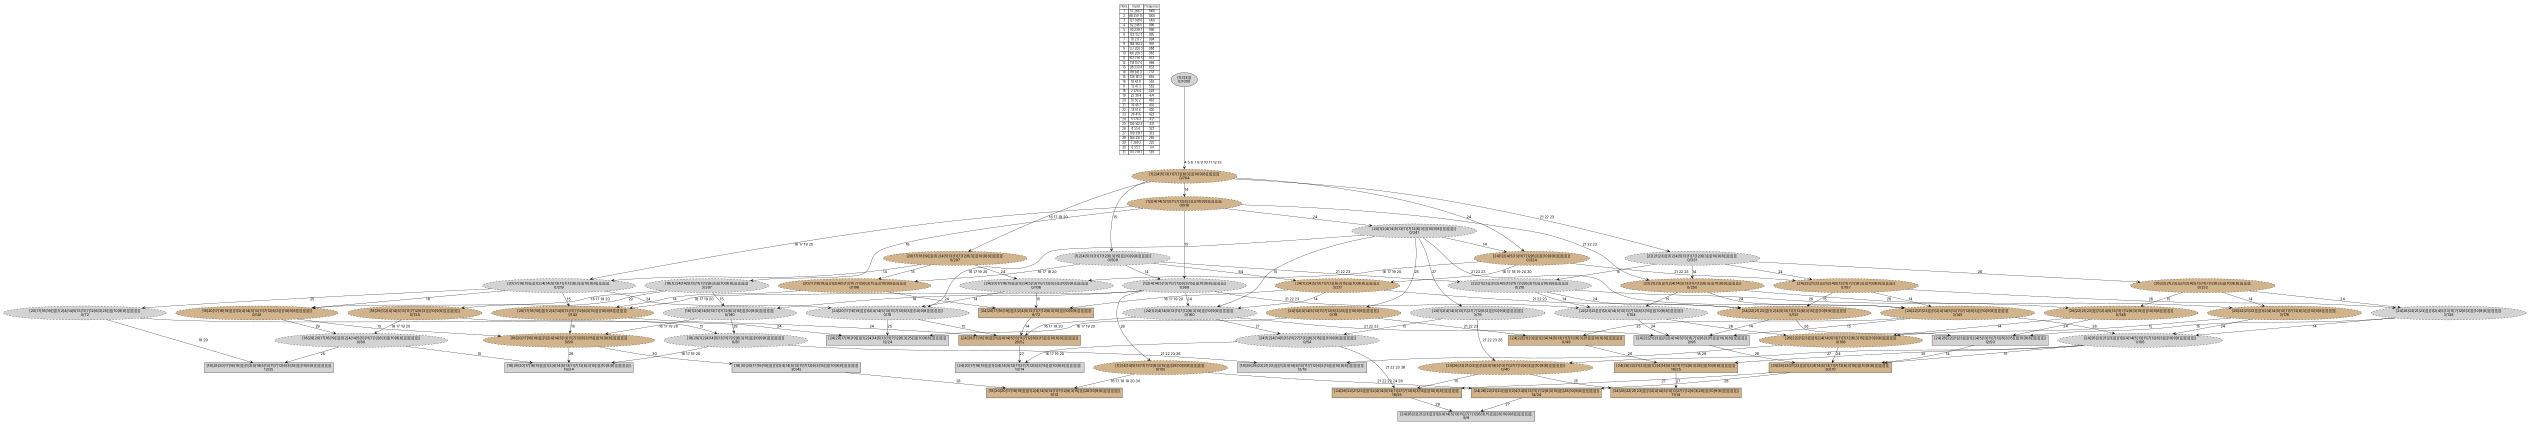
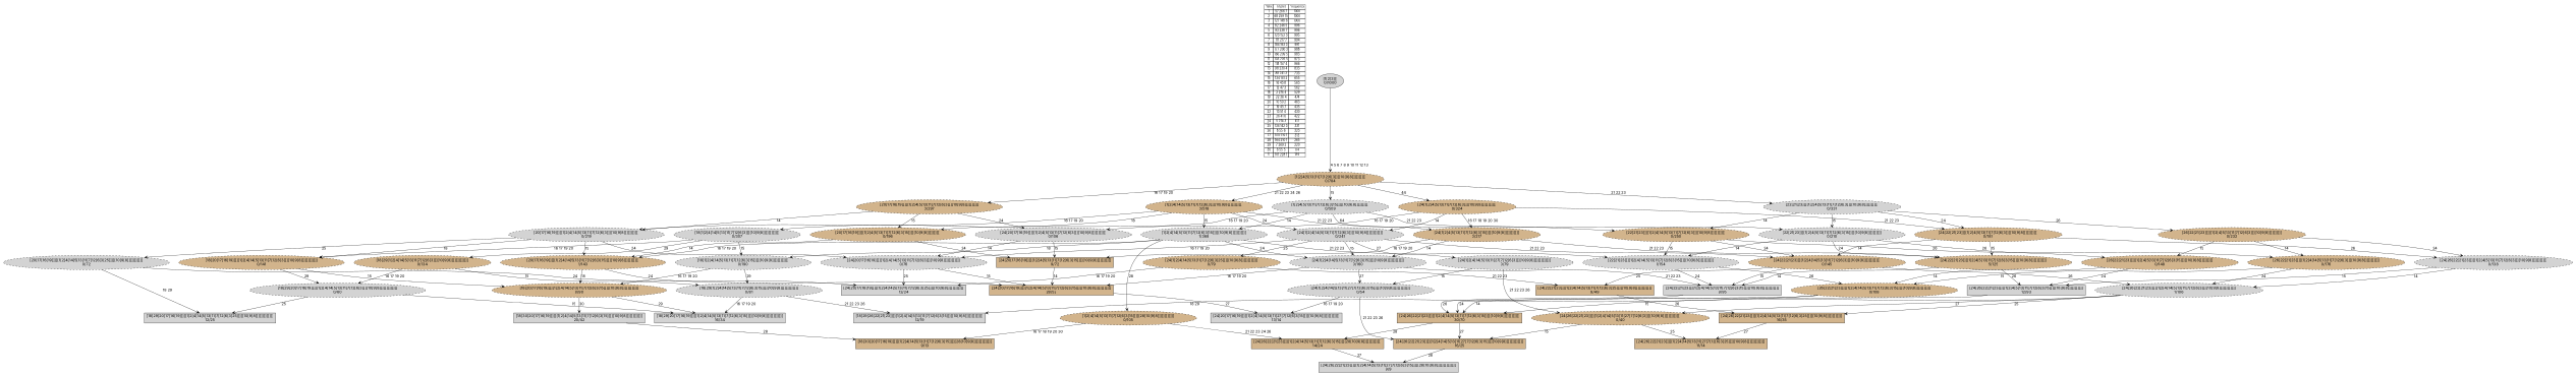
  digraph {
    fontname=Inter
    nodesep=0.5
    node [fontname=Inter fillcolor=tan style="dashed,filled"]
    edge [arrowhead=vee fontname=Inter]
    n1 [fontsize=11 label=< <table border="0" cellborder="1" cellspacing="0"><tr><td>Helix</td><td>Triplet</td><td>Frequency</td></tr> <tr><td>1</td><td>57 266 7</td><td>1000</td></tr> <tr><td>2</td><td>68 259 15</td><td>1000</td></tr> <tr><td>3</td><td>127 148 6</td><td>1000</td></tr> <tr><td>4</td><td>82 246 5</td><td>996</td></tr> <tr><td>5</td><td>93 238 7</td><td>996</td></tr> <tr><td>6</td><td>123 152 3</td><td>995</td></tr> <tr><td>7</td><td>111 217 7</td><td>994</td></tr> <tr><td>8</td><td>184 193 3</td><td>991</td></tr> <tr><td>9</td><td>177 200 3</td><td>988</td></tr> <tr><td>10</td><td>166 209 5</td><td>983</td></tr> <tr><td>11</td><td>103 226 5</td><td>973</td></tr> <tr><td>12</td><td>118 157 4</td><td>966</td></tr> <tr><td>13</td><td>98 230 4</td><td>833</td></tr> <tr><td>14</td><td>88 241 3</td><td>733</td></tr> <tr><td>15</td><td>134 141 2</td><td>655</td></tr> <tr><td>16</td><td>16 43 8</td><td>563</td></tr> <tr><td>17</td><td>12 47 3</td><td>562</td></tr> <tr><td>18</td><td>2 274 4</td><td>529</td></tr> <tr><td>19</td><td>22 36 4</td><td>474</td></tr> <tr><td>20</td><td>10 50 2</td><td>463</td></tr> <tr><td>21</td><td>19 45 7</td><td>435</td></tr> <tr><td>22</td><td>13 51 4</td><td>430</td></tr> <tr><td>23</td><td>26 41 6</td><td>422</td></tr> <tr><td>24</td><td>5 274 3</td><td>417</td></tr> <tr><td>25</td><td>134 142 3</td><td>331</td></tr> <tr><td>26</td><td>8 55 6</td><td>323</td></tr> <tr><td>27</td><td>109 219 1</td><td>313</td></tr> <tr><td>28</td><td>164 210 1</td><td>265</td></tr> <tr><td>29</td><td>7 269 2</td><td>220</td></tr> <tr><td>30</td><td>6 55 5</td><td>174</td></tr> <tr><td>31</td><td>101 228 1</td><td>139</td></tr> </table>> shape=plaintext fillcolor="" style=""]
    n2 [label="[24[26[22[21[23]]]][1[2[4[14[5[13[11[7[12[6[3[15]]]][10[9[8]]]]]]]]]]]]\n30/70" shape=box style=filled]
    n3 [label="[24[26[22[21[23]]]][1[2[4[14[5[13[11[27[7[12[6[3[15]]]][10[9[8]]]]]]]]]]]]]\n16/25" shape=box style=filled]
    n4 [label="[24[26[22[21[23]]]][1[2[4[14[5[13[11[7[12[6[3[15]]]][28[10[9[8]]]]]]]]]]]]]\n14/24" shape=box style=filled]
    n5 [fillcolor=lightgrey label="[24[26[22[21[23]]]][1[2[4[14[5[13[11[27[7[12[6[3[15]]]][28[10[9[8]]]]]]]]]]]]]]\n9/9" shape=box style=filled]
    n6 [label="[24[20[17[16[19]]]][1[2[4[14[5[13[11[7[12[6[3[15]]]][10[9[8]]]]]]]]]]]]\n28/52" shape=box style=filled]
    n7 [fillcolor=lightgrey label="[24[20[17[16[19]]]][1[2[4[14[5[13[11[27[7[12[6[3[15]]]][10[9[8]]]]]]]]]]]]]\n13/14" shape=box style=filled]
    n8 [fillcolor=lightgrey label="[18[30[20[17[16[19]]]]][1[2[4[14[5[13[11[7[12[6[3[15]]]][10[9[8]]]]]]]]]]]]\n20/42" shape=box style=filled]
    n9 [label="[18[30[20[17[16[19]]]]][1[2[4[14[5[13[11[7[12[6[3[15]]]][28[10[9[8]]]]]]]]]]]]]\n9/13" shape=box style=filled]
    n10 [label="[24[26[22[21[23]]]][1[2[4[14[5[13[11[7[12[6[3[25]]]][10[9[8]]]]]]]]]]]]\n16/35" shape=box style=filled]
    n11 [label="[24[26[22[21[23]]]][1[2[4[14[5[13[11[27[7[12[6[3[25]]]][10[9[8]]]]]]]]]]]]]\n11/14" shape=box style=filled]
    n12 [fillcolor=lightgrey label="[18[29[20[17[16[19]]]][1[2[4[14[5[13[11[7[12[6[3[15]]]][10[9[8]]]]]]]]]]]]]\n16/34" shape=box style=filled]
    n13 [fillcolor=lightgrey label="[18[29[20[17[16[19]]]][1[2[4[14[5[13[11[7[12[6[3[25]]]][10[9[8]]]]]]]]]]]]]\n12/25" shape=box style=filled]
    n14 [fillcolor=lightgrey label="[24[26[22[21[23]]]][1[2[4[5[13[11[7[12[6[3[15]]]][10[9[8]]]]]]]]]]]\n12/93" shape=box style=filled]
    n15 [fillcolor=lightgrey label="[18[29[26[22[21[23]]]][1[2[4[14[5[13[11[7[12[6[3[15]]]][10[9[8]]]]]]]]]]]]]\n12/19" shape=box style=filled]
    n16 [fillcolor=lightgrey label="[24[20[17[16[19]]]][1[2[4[14[5[13[11[7[12[6[3[25]]]][10[9[8]]]]]]]]]]]]\n12/24" shape=box style=filled]
    n17 [label="[24[22[21[23]]][1[2[4[14[5[13[11[7[12[6[3[25]]]][10[9[8]]]]]]]]]]]]\n9/49" shape=box style=filled]
    n18 [label="[24[20[17[16[19]]]][1[2[4[5[13[11[7[12[6[3[15]]]][10[9[8]]]]]]]]]]]\n9/72" shape=box style=filled]
    n19 [fillcolor=lightgrey label="[24[22[21[23]]][1[2[4[14[5[13[11[7[12[6[3[15]]]][10[9[8]]]]]]]]]]]]\n9/95" shape=box style=filled]
    n20 [fillcolor=lightgrey label="[24[1[2[4[14[5[13[11[7[12[6[3[15]]]][10[9[8]]]]]]]]]]]]\n0/160"]
    n21 [fillcolor=lightgrey label="[24[1[2[4[14[5[13[11[27[7[12[6[3[15]]]][10[9[8]]]]]]]]]]]]]\n0/54"]
    n22 [fillcolor=lightgrey label="[1[2[4[14[5[13[11[7[12[6[3[15]]]][10[9[8]]]]]]]]]]]\n1/368"]
    n23 [label="[20[17[16[19]]]][1[2[4[14[5[13[11[7[12[6[3[15]]]][10[9[8]]]]]]]]]]]\n1/143"]
    n24 [fillcolor=lightgrey label="[18[1[2[4[14[5[13[11[7[12[6[3[15]]]][10[9[8]]]]]]]]]]]]\n0/190"]
    n25 [label="[1[2[4[14[5[13[11[7[12[6[3[15]]]][28[10[9[8]]]]]]]]]]]]\n0/105"]
    n26 [fillcolor=lightgrey label="[22[21[23]]][1[2[4[14[5[13[11[7[12[6[3[15]]]][10[9[8]]]]]]]]]]]\n1/154"]
    n27 [label="[18[20[17[16[19]]]][1[2[4[14[5[13[11[7[12[6[3[15]]]][10[9[8]]]]]]]]]]]]\n8/90"]
    n28 [fillcolor=lightgrey label="[18[29[1[2[4[14[5[13[11[7[12[6[3[15]]]][10[9[8]]]]]]]]]]]]]\n0/81"]
    n29 [label="[26[22[21[23]]]][1[2[4[14[5[13[11[7[12[6[3[15]]]][10[9[8]]]]]]]]]]]\n0/108"]
    n30 [fillcolor=lightgrey label="[24[26[22[21[23]]]][1[2[4[14[5[13[11[7[12[6[3]]][10[9[8]]]]]]]]]]]]\n1/106"]
    n31 [label="[24[26[22[21[23]]]][1[2[4[14[5[13[11[27[7[12[6[3]]][10[9[8]]]]]]]]]]]]]\n0/40"]
    n32 [label="[1[2[4[14[5[13[11[7[12[6[3]]][10[9[8]]]]]]]]]]]\n0/518"]
    n33 [fillcolor=lightgrey label="[24[1[2[4[14[5[13[11[7[12[6[3]]][10[9[8]]]]]]]]]]]]\n0/241"]
    n34 [fillcolor=lightgrey label="[20[17[16[19]]]][1[2[4[14[5[13[11[7[12[6[3]]][10[9[8]]]]]]]]]]]\n0/219"]
    n35 [label="[22[21[23]]][1[2[4[14[5[13[11[7[12[6[3]]][10[9[8]]]]]]]]]]]\n0/250"]
    n36 [fillcolor=lightgrey label="[18[1[2[4[14[5[13[11[7[12[6[3]]][10[9[8]]]]]]]]]]]]\n0/307"]
    n37 [label="[24[22[21[23]]][1[2[4[14[5[13[11[7[12[6[3]]][10[9[8]]]]]]]]]]]]\n0/145"]
    n38 [fillcolor=lightgrey label="[24[20[17[16[19]]]][1[2[4[14[5[13[11[7[12[6[3]]][10[9[8]]]]]]]]]]]]\n0/76"]
    n39 [label="[24[1[2[4[14[5[13[11[7[12[6[3[25]]]][10[9[8]]]]]]]]]]]]\n0/79"]
    n40 [fillcolor=lightgrey label="[24[1[2[4[14[5[13[11[27[7[12[6[3]]][10[9[8]]]]]]]]]]]]]\n0/79"]
    n41 [label="[18[20[17[16[19]]]][1[2[4[14[5[13[11[7[12[6[3]]][10[9[8]]]]]]]]]]]]\n0/141"]
    n42 [fillcolor=lightgrey label="[20[17[16[19]]]][1[2[4[14[5[13[11[7[12[6[3[25]]]][10[9[8]]]]]]]]]]]\n0/72"]
    n43 [label="[26[22[21[23]]]][1[2[4[14[5[13[11[7[12[6[3]]][10[9[8]]]]]]]]]]]\n0/176"]
    n44 [label="[18[29[1[2[4[14[5[13[11[7[12[6[3]]][10[9[8]]]]]]]]]]]]]\n0/134"]
    n45 [label="[24[1[2[4[5[13[11[7[12[6[3[15]]]][10[9[8]]]]]]]]]]]\n0/217"]
    n46 [label="[24[22[21[23]]][1[2[4[5[13[11[7[12[6[3[15]]]][10[9[8]]]]]]]]]]]\n5/125"]
    n47 [fillcolor=lightgrey label="[18[29[20[17[16[19]]]][1[2[4[14[5[13[11[7[12[6[3]]][10[9[8]]]]]]]]]]]]]\n0/60"]
    n48 [fillcolor=lightgrey label="[1[2[4[5[13[11[7[12[6[3[15]]]][10[9[8]]]]]]]]]]\n0/509"]
    n49 [label="[20[17[16[19]]]][1[2[4[5[13[11[7[12[6[3[15]]]][10[9[8]]]]]]]]]]\n0/196"]
    n50 [fillcolor=lightgrey label="[22[21[23]]][1[2[4[5[13[11[7[12[6[3[15]]]][10[9[8]]]]]]]]]]\n0/210"]
    n51 [label="[26[22[21[23]]]][1[2[4[5[13[11[7[12[6[3[15]]]][10[9[8]]]]]]]]]]\n0/148"]
    n52 [fillcolor=lightgrey label="[24[26[22[21[23]]]][1[2[4[5[13[11[7[12[6[3]]][10[9[8]]]]]]]]]]]\n0/138"]
    n53 [label="[24[1[2[4[5[13[11[7[12[6[3]]][10[9[8]]]]]]]]]]]\n0/324"]
    n54 [label="[24[22[21[23]]][1[2[4[5[13[11[7[12[6[3]]][10[9[8]]]]]]]]]]]\n0/187"]
    n55 [fillcolor=lightgrey label="[24[20[17[16[19]]]][1[2[4[5[13[11[7[12[6[3]]][10[9[8]]]]]]]]]]]\n0/106"]
    n56 [label="[1[2[4[5[13[11[7[12[6[3]]][10[9[8]]]]]]]]]]\n0/784"]
    n57 [label="[20[17[16[19]]]][1[2[4[5[13[11[7[12[6[3]]][10[9[8]]]]]]]]]]\n0/297"]
    n58 [fillcolor=lightgrey label="[22[21[23]]][1[2[4[5[13[11[7[12[6[3]]][10[9[8]]]]]]]]]]\n0/331"]
    n59 [label="[26[22[21[23]]]][1[2[4[5[13[11[7[12[6[3]]][10[9[8]]]]]]]]]]\n0/232"]
    n60 [fillcolor=lightgrey label="[1[2[3]]]\n0/1000" style=filled]
    n2 -> n3 [label="27 "]
    n2 -> n4 [label="28 "]
    n3 -> n5 [label="28 "]
    n4 -> n5 [label="27 "]
    n6 -> n7 [label="27 "]
    n8 -> n9 [label="28 "]
    n10 -> n11 [label="27 "]
    n14 -> n2 [label="14 "]
    n17 -> n10 [label="26 "]
    n18 -> n6 [label="14 "]
    n19 -> n2 [label="26 "]
    n20 -> n6 [label="16 17 19 20 "]
    n20 -> n19 [label="21 22 23 "]
    n20 -> n21 [label="27 "]
    n21 -> n3 [label="21 22 23 26 "]
    n21 -> n7 [label="16 17 19 20 "]
    n22 -> n20 [label="24 "]
    n22 -> n23 [label="16 17 19 20 "]
    n22 -> n24 [label="18 "]
    n22 -> n25 [label="28 "]
    n22 -> n26 [label="21 22 23 "]
    n23 -> n6 [label="24 "]
    n23 -> n27 [label="18 "]
    n24 -> n27 [label="16 17 19 20 "]
    n24 -> n28 [label="29 "]
    n25 -> n4 [label="21 22 23 24 26 "]
    n25 -> n9 [label="16 17 18 19 20 30 "]
    n26 -> n19 [label="24 "]
    n26 -> n29 [label="26 "]
    n27 -> n8 [label="30 "]
    n27 -> n12 [label="29 "]
    n28 -> n12 [label="16 17 19 20 "]
    n28 -> n15 [label="21 22 23 26 "]
    n29 -> n2 [label="24 "]
    n29 -> n15 [label="18 29 "]
    n30 -> n2 [label="15 "]
    n30 -> n10 [label="25 "]
    n30 -> n31 [label="27 "]
    n31 -> n3 [label="15 "]
    n31 -> n11 [label="25 "]
    n32 -> n22 [label="15 "]
    n32 -> n33 [label="24 "]
    n32 -> n34 [label="16 17 19 20 "]
    n32 -> n35 [label="21 22 23 "]
    n32 -> n36 [label="18 "]
    n33 -> n20 [label="15 "]
    n33 -> n37 [label="21 22 23 "]
    n33 -> n38 [label="16 17 19 20 "]
    n33 -> n39 [label="25 "]
    n33 -> n40 [label="27 "]
    n34 -> n23 [label="15 "]
    n34 -> n38 [label="24 "]
    n34 -> n41 [label="18 "]
    n34 -> n42 [label="25 "]
    n35 -> n26 [label="15 "]
    n35 -> n37 [label="24 "]
    n35 -> n43 [label="26 "]
    n36 -> n24 [label="15 "]
    n36 -> n41 [label="16 17 19 20 "]
    n36 -> n44 [label="29 "]
    n37 -> n17 [label="25 "]
    n37 -> n19 [label="15 "]
    n37 -> n30 [label="26 "]
    n38 -> n6 [label="15 "]
    n38 -> n16 [label="25 "]
    n39 -> n16 [label="16 17 19 20 "]
    n39 -> n17 [label="21 22 23 "]
    n40 -> n21 [label="15 "]
    n40 -> n31 [label="21 22 23 26 "]
    n41 -> n27 [label="15 "]
    n41 -> n47 [label="29 "]
    n42 -> n13 [label="18 29 "]
    n42 -> n16 [label="24 "]
    n43 -> n29 [label="15 "]
    n43 -> n30 [label="24 "]
    n44 -> n28 [label="15 "]
    n44 -> n47 [label="16 17 19 20 "]
    n45 -> n18 [label="16 17 19 20 "]
    n45 -> n20 [label="14 "]
    n45 -> n46 [label="21 22 23 "]
    n46 -> n14 [label="26 "]
    n46 -> n19 [label="14 "]
    n47 -> n12 [label="15 "]
    n47 -> n13 [label="25 "]
    n48 -> n22 [label="14 "]
    n48 -> n45 [label="64 "]
    n48 -> n49 [label="16 17 19 20 "]
    n48 -> n50 [label="21 22 23 "]
    n49 -> n18 [label="24 "]
    n49 -> n23 [label="14 "]
    n50 -> n26 [label="14 "]
    n50 -> n46 [label="24 "]
    n50 -> n51 [label="26 "]
    n51 -> n14 [label="24 "]
    n51 -> n29 [label="14 "]
    n52 -> n14 [label="15 "]
    n52 -> n30 [label="14 "]
-   n33 -> n53 [label="14 "]
+   n53 -> n33 [label="14 "]
    n53 -> n45 [label="16 17 18 19 20 30 "]
    n53 -> n54 [label="21 22 23 "]
    n53 -> n55 [label="16 17 19 20 "]
    n54 -> n37 [label="14 "]
    n54 -> n46 [label="15 "]
    n54 -> n52 [label="26 "]
    n55 -> n18 [label="15 "]
    n55 -> n38 [label="14 "]
-   n56 -> n32 [label="14 "]
+   n56 -> n32 [label="21 22 23 24 26 "]
    n56 -> n48 [label="15 "]
-   n56 -> n53 [label="24 "]
+   n56 -> n53 [label="44 "]
    n56 -> n57 [label="16 17 19 20 "]
    n56 -> n58 [label="21 22 23 "]
    n57 -> n34 [label="14 "]
    n57 -> n49 [label="15 "]
    n57 -> n55 [label="24 "]
    n58 -> n35 [label="14 "]
    n58 -> n50 [label="15 "]
    n58 -> n54 [label="24 "]
    n58 -> n59 [label="26 "]
    n59 -> n43 [label="14 "]
    n59 -> n51 [label="15 "]
    n59 -> n52 [label="24 "]
    n60 -> n56 [label="4 5 6 7 8 9 10 11 12 13 "]
  }
